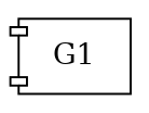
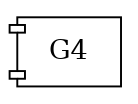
  graph {
-   n1 [label=G1 shape=component]
+   n1 [label=G4 shape=component]
  }
